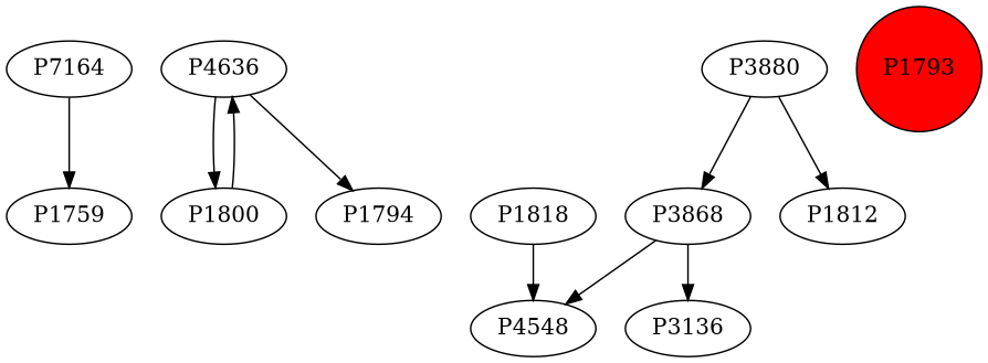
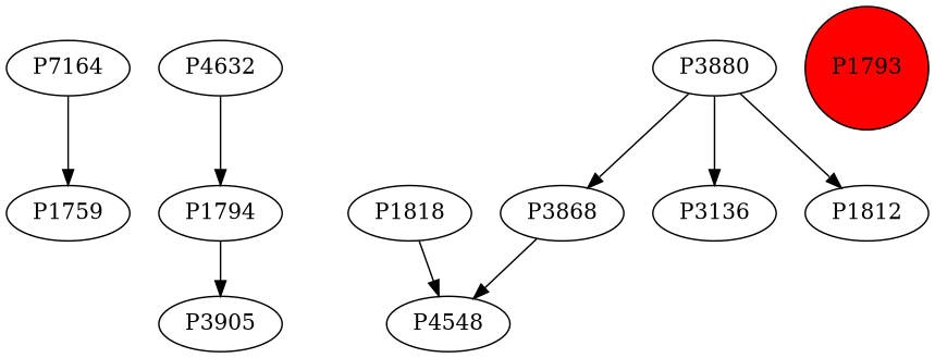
  digraph {
    n1 [label=P7164]
    n2 [label=P1759]
    P1794
-   P1800
-   P4636
+   P3905
+   P4636 [label=P4632]
    P3868
    P4548
    P3136
    P1818
    P3880
    P1812
    P1793 [fillcolor=red shape=circle style=filled]
    n1 -> n2
-   P1800 -> P4636
+   P1794 -> P3905
    P4636 -> P1794
-   P4636 -> P1800
    P3868 -> P4548
-   P3868 -> P3136
+   P3880 -> P3136
    P1818 -> P4548
    P3880 -> P3868
    P3880 -> P1812
  }
